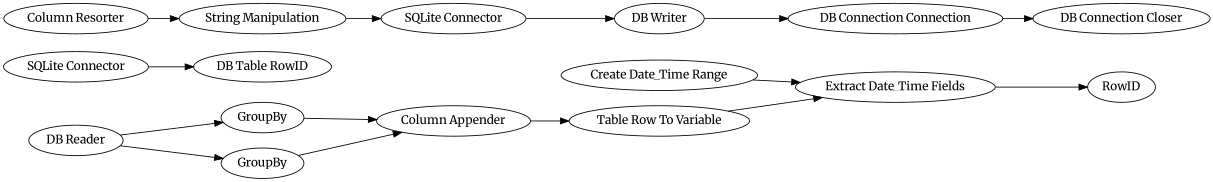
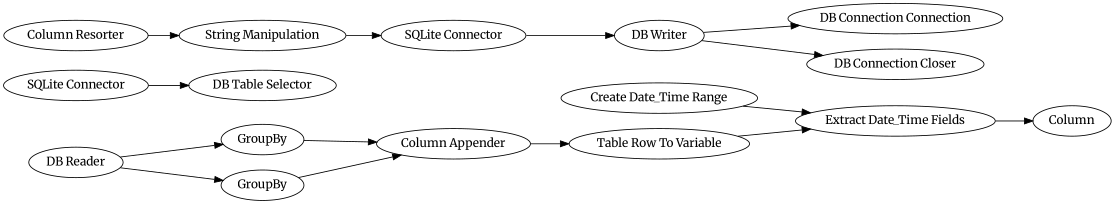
  digraph {
    fontname=Merriweather
    rankdir=LR
    node [fontname=Merriweather]
    edge [fontname=Merriweather]
    n1 [label="Table Row To Variable"]
    n2 [label="Extract Date_Time Fields"]
    n3 [label="Create Date_Time Range"]
-   n4 [label=RowID]
+   n4 [label=Column]
    n5 [label="SQLite Connector"]
-   n6 [label="DB Table RowID"]
+   n6 [label="DB Table Selector"]
    n7 [label="DB Reader"]
    n8 [label=GroupBy]
    n9 [label=GroupBy]
    n10 [label="String Manipulation"]
    n11 [label="SQLite Connector"]
    n12 [label="DB Writer"]
    n13 [label="DB Connection Connection"]
    n14 [label="Column Appender"]
    n15 [label="Column Resorter"]
    n16 [label="DB Connection Closer"]
    n1 -> n2
    n2 -> n4
    n3 -> n2
    n5 -> n6
    n7 -> n8
    n7 -> n9
    n8 -> n14
    n9 -> n14
    n10 -> n11
    n11 -> n12
    n12 -> n13
-   n13 -> n16
+   n12 -> n16
    n14 -> n1
    n15 -> n10
  }
